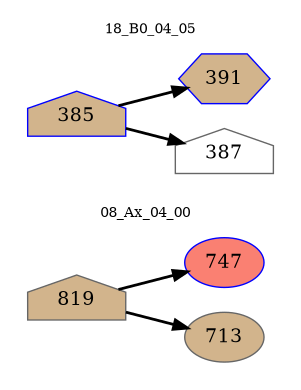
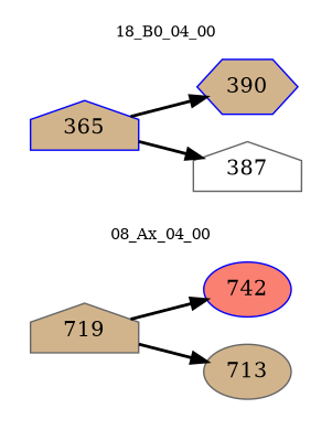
  digraph {
    rankdir=LR
    node [color=gray40 fillcolor=tan shape=house style=filled]
    edge [color=black style=bold]
-   n1 [label=819]
+   n1 [label=719]
    n2 [label=713 shape=ellipse]
-   n3 [color=blue fillcolor=salmon label=747 shape=ellipse]
-   n4 [color=blue label=385]
+   n3 [color=blue fillcolor=salmon label=742 shape=ellipse]
+   n4 [color=blue label=365]
    n5 [fillcolor=white label=387]
-   n6 [color=blue label=391 shape=hexagon]
+   n6 [color=blue label=390 shape=hexagon]
    subgraph cluster_1 {
      color=white
      fontsize=10
      label="08_Ax_04_00"
      n1
      n2
      n3
    }
    subgraph cluster_2 {
      color=white
      fontsize=10
-     label="18_B0_04_05"
+     label="18_B0_04_00"
      n4
      n5
      n6
    }
    n1 -> n2
    n1 -> n3
    n4 -> n5
    n4 -> n6
  }
